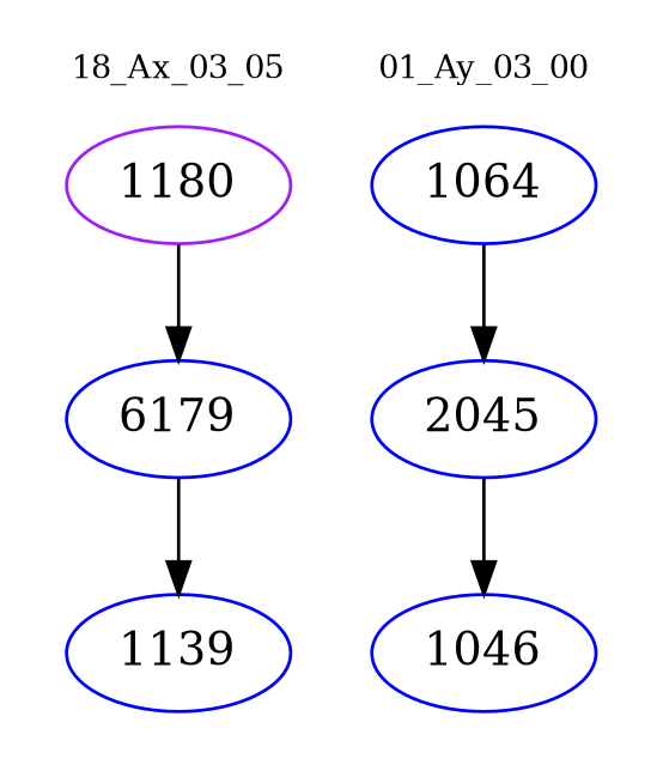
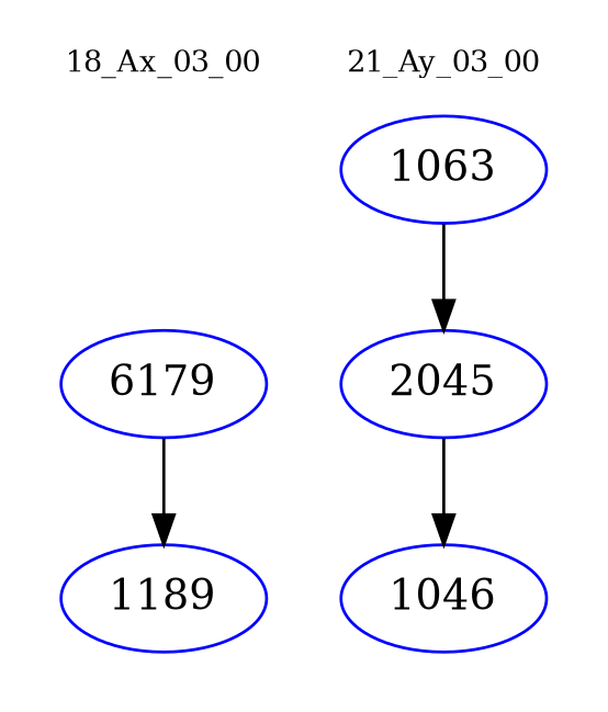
  digraph {
    node [color=blue]
    edge [color=black]
-   n1 [color=purple label=1180]
    n2 [label=6179]
-   n3 [label=1139]
-   n4 [label=1064]
+   n3 [label=1189]
+   n4 [label=1063]
    n5 [label=2045]
    n6 [label=1046]
    subgraph cluster_1 {
      color=white
      fontsize=10
-     label="18_Ax_03_05"
-     n1
+     label="18_Ax_03_00"
      n2
      n3
    }
    subgraph cluster_2 {
      color=white
      fontsize=10
-     label="01_Ay_03_00"
+     label="21_Ay_03_00"
      n4
      n5
      n6
    }
-   n1 -> n2
    n2 -> n3
    n4 -> n5
    n5 -> n6
  }
